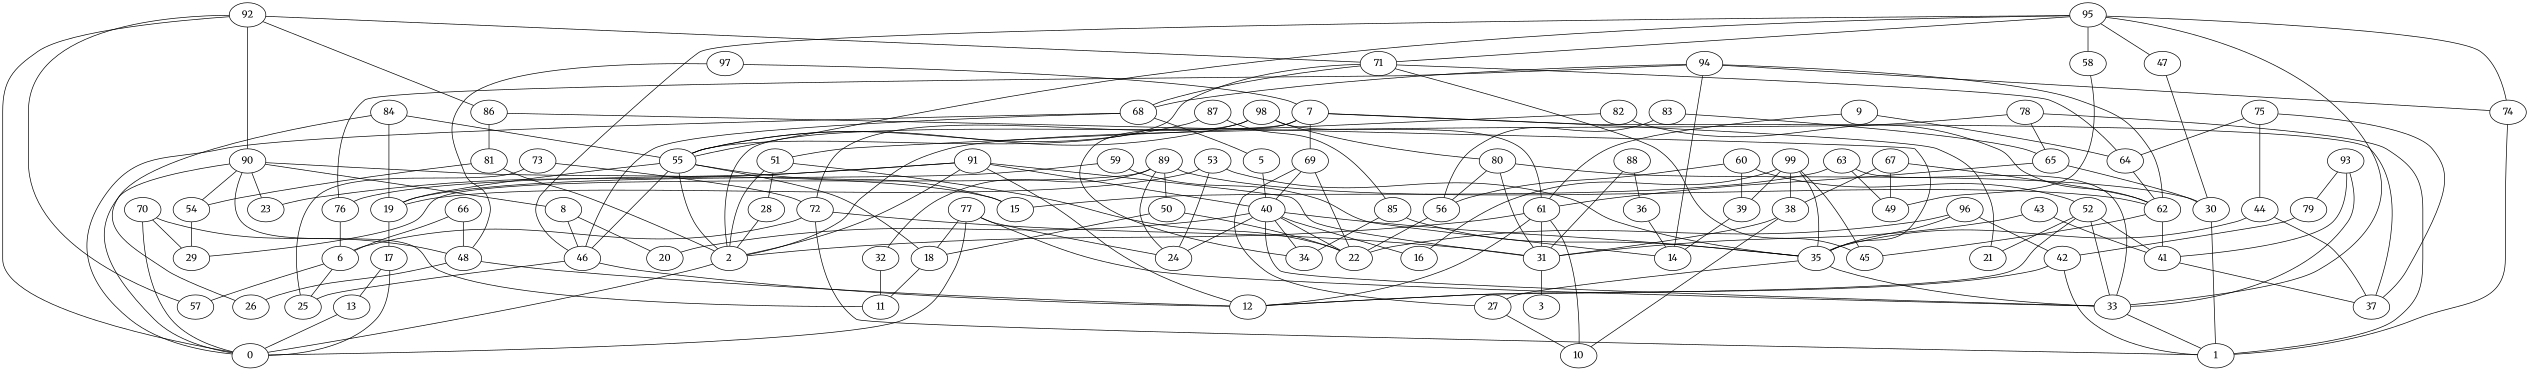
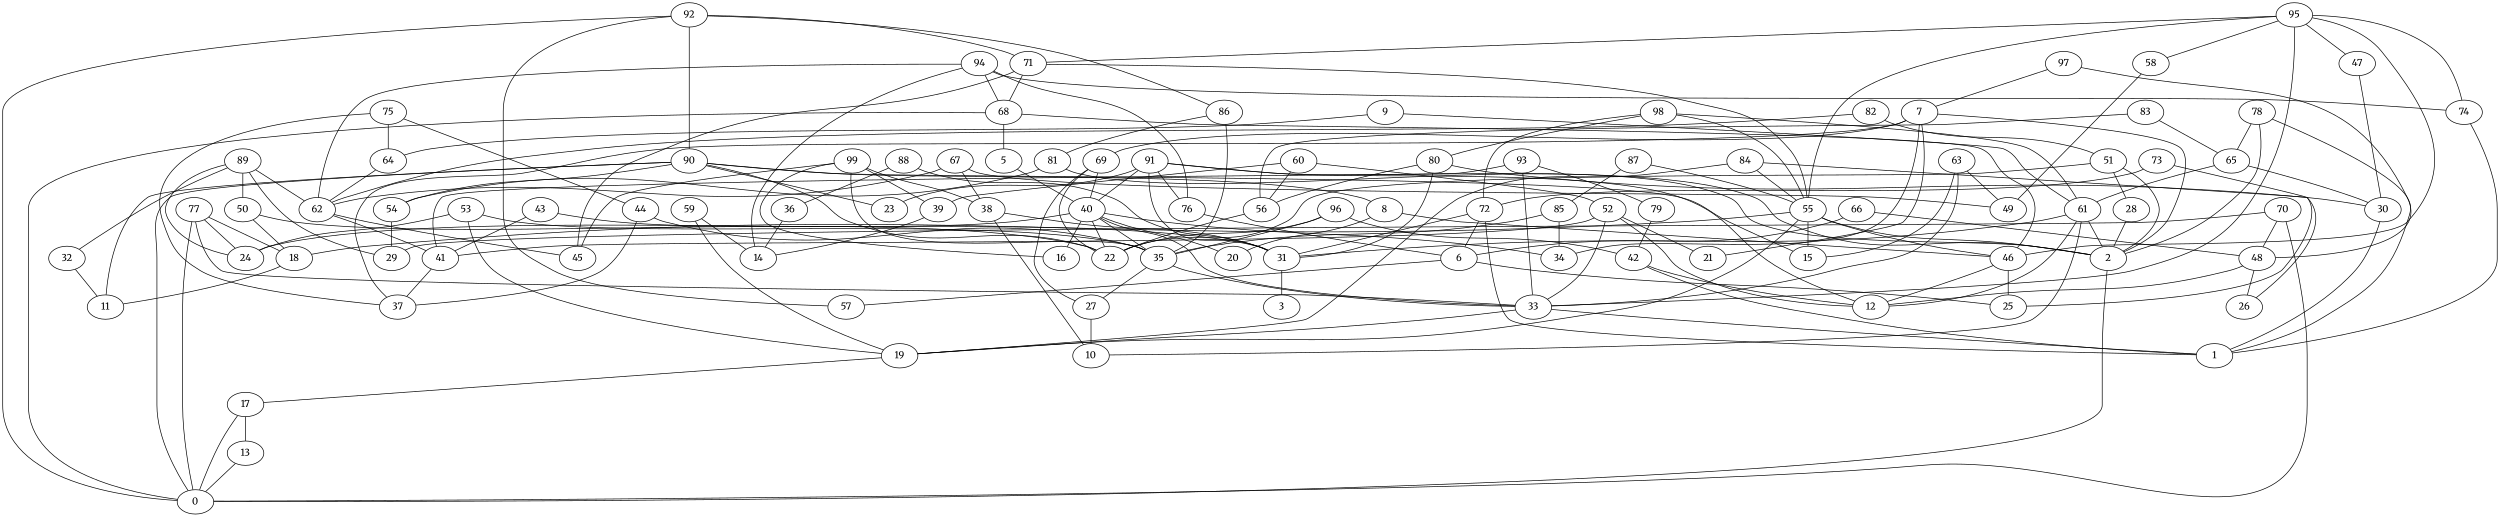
  digraph {
    fontname=Merriweather
    node [fontname=Merriweather]
    edge [color=black dir=none fontname=Merriweather]
    83
    65
    56
    30
    61
    22
    32
    11
    54
    29
    18
    84
    55
    26
    19
    2
    46
    15
    17
    58
    49
    5
    40
    24
    16
    33
    34
    20
    35
    80
    31
    3
    1
    98
    72
    6
    10
    12
    27
    78
    0
    44
    37
    53
    86
    81
    8
    25
    89
    50
    62
    41
    45
    59
    14
    36
    67
    38
    57
    52
    21
    77
    90
    23
    9
    64
    93
    79
    42
    47
    43
    96
    94
    76
    68
    74
    28
    99
    39
    60
    88
    73
    85
    75
    13
    91
    70
    48
    66
    87
    97
    7
    69
    51
    92
    71
    95
    82
    63
    subgraph sub_1 {
      83
      65
      56
      30
      61
      22
      32
      11
      54
      29
      18
      84
      55
      26
      19
      2
      46
      15
      17
      58
      49
      5
      40
      24
      16
      33
      34
      20
      35
      80
      31
      3
      1
      98
      72
      6
      10
      12
      27
      78
      0
      44
      37
      53
      86
      81
      8
      25
      89
      50
      62
      41
      45
      59
      14
      36
      67
      38
      57
      52
      21
      77
      90
      23
      9
      64
      93
      79
      42
      47
      43
      96
      94
      76
      68
      74
      28
      99
      39
      60
      88
      73
      85
      75
      13
      91
      70
      48
      66
      87
      97
      7
      69
      51
      92
      71
      95
      82
      63
    }
    83 -> 65
    83 -> 56
    65 -> 30
    65 -> 61
    56 -> 22
    30 -> 1
    61 -> 2
    61 -> 31
    61 -> 10
    61 -> 12
    32 -> 11
    54 -> 29
    18 -> 11
    84 -> 55
    84 -> 26
    84 -> 19
    55 -> 18
    55 -> 19
    55 -> 2
    55 -> 46
    55 -> 15
    19 -> 17
    2 -> 0
    46 -> 12
    46 -> 25
    17 -> 0
    17 -> 13
    58 -> 49
    5 -> 40
    40 -> 22
    40 -> 24
    40 -> 16
    40 -> 33
    40 -> 34
    40 -> 20
    40 -> 35
+   33 -> 19
    33 -> 1
    35 -> 33
    35 -> 27
    80 -> 56
    80 -> 30
    80 -> 31
    31 -> 3
    98 -> 61
    98 -> 55
    98 -> 80
    98 -> 72
    72 -> 31
    72 -> 1
    72 -> 6
    6 -> 25
    6 -> 57
    27 -> 10
    78 -> 65
    78 -> 2
    78 -> 1
    44 -> 35
    44 -> 37
    53 -> 19
    53 -> 24
    53 -> 35
    86 -> 35
    86 -> 81
    81 -> 54
    81 -> 2
    8 -> 46
    8 -> 20
    89 -> 32
    89 -> 29
    89 -> 24
    89 -> 50
    89 -> 62
    50 -> 22
    50 -> 18
    62 -> 41
    62 -> 45
    41 -> 37
    59 -> 19
    59 -> 14
    36 -> 14
    67 -> 49
    67 -> 62
    67 -> 38
    38 -> 31
    38 -> 10
    52 -> 33
    52 -> 12
    52 -> 41
    52 -> 21
    77 -> 18
    77 -> 24
    77 -> 33
    77 -> 0
+   90 -> 22
    90 -> 11
    90 -> 54
    90 -> 15
    90 -> 0
    90 -> 8
    90 -> 23
    9 -> 61
    9 -> 64
    64 -> 62
    93 -> 33
    93 -> 41
    93 -> 79
    79 -> 42
    42 -> 1
    42 -> 12
    47 -> 30
    43 -> 31
    43 -> 41
    96 -> 22
    96 -> 35
    96 -> 42
    94 -> 62
    94 -> 14
    94 -> 76
    94 -> 68
    94 -> 74
    76 -> 6
    68 -> 46
    68 -> 5
    68 -> 0
    74 -> 1
    28 -> 2
    99 -> 16
    99 -> 35
    99 -> 45
    99 -> 38
    99 -> 39
    39 -> 14
    60 -> 56
    60 -> 52
    60 -> 39
    88 -> 31
    88 -> 36
    73 -> 72
    73 -> 25
    85 -> 34
    85 -> 35
    75 -> 44
    75 -> 37
    75 -> 64
    13 -> 0
    91 -> 2
    91 -> 40
    91 -> 31
    91 -> 12
    91 -> 23
    91 -> 76
    70 -> 29
    70 -> 0
    70 -> 48
    48 -> 26
    48 -> 12
    66 -> 6
    66 -> 48
    87 -> 55
    87 -> 85
    97 -> 48
    97 -> 7
    7 -> 2
    7 -> 34
    7 -> 37
    7 -> 21
    7 -> 69
    69 -> 22
    69 -> 40
    69 -> 27
    51 -> 22
    51 -> 2
    51 -> 28
    92 -> 0
    92 -> 86
    92 -> 57
    92 -> 90
    92 -> 71
    71 -> 55
    71 -> 45
-   71 -> 64
    71 -> 68
    95 -> 55
    95 -> 46
    95 -> 58
    95 -> 33
    95 -> 47
    95 -> 74
    95 -> 71
    82 -> 62
    82 -> 51
    63 -> 15
    63 -> 49
    63 -> 33
  }
